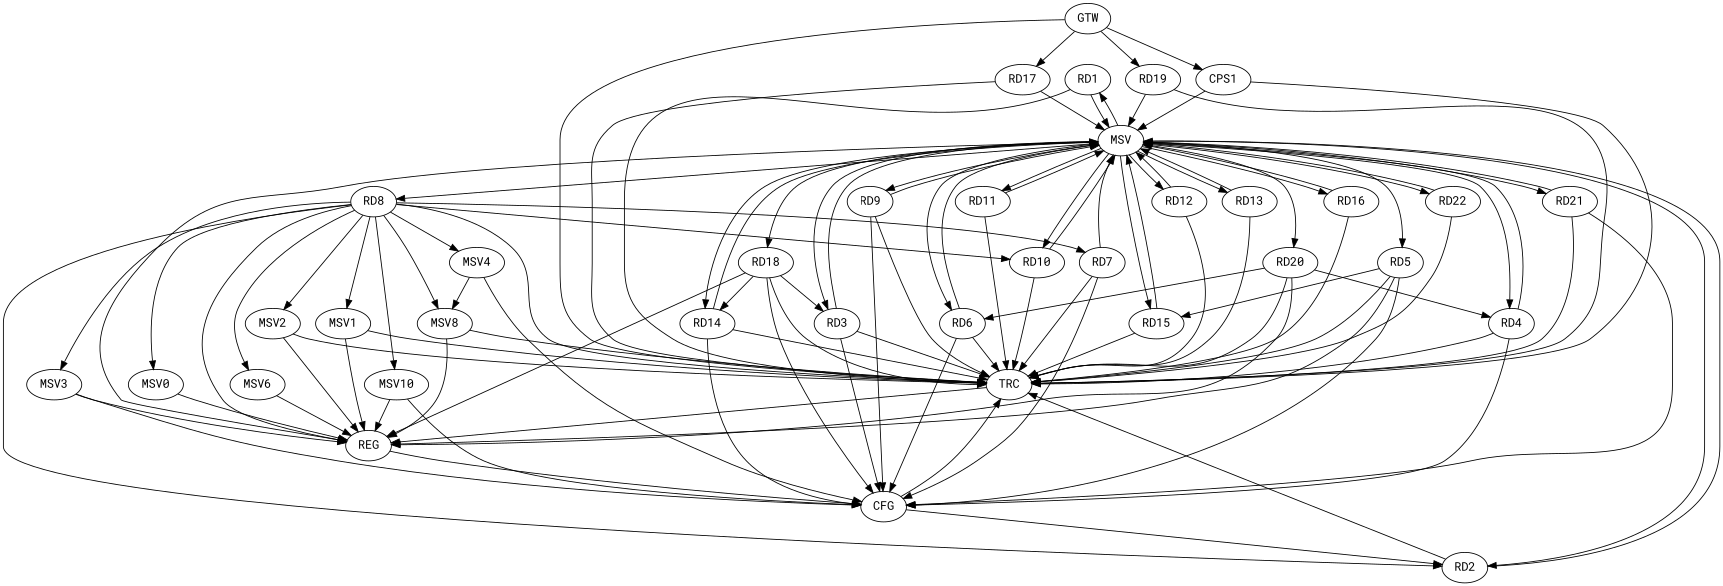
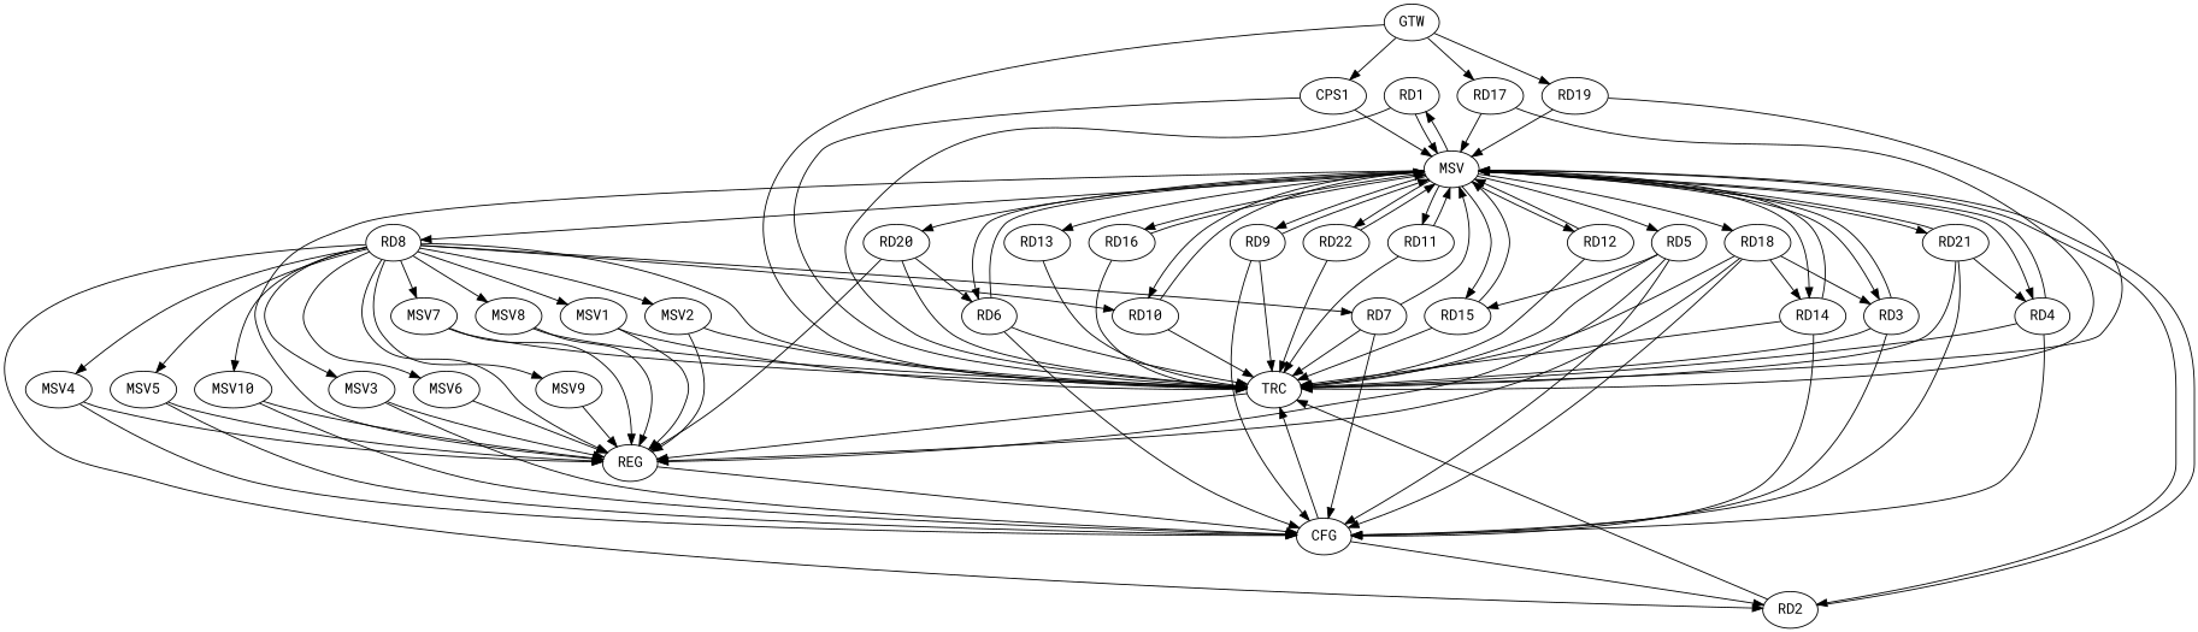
  strict digraph {
    fontname="Roboto Mono"
    node [fontname="Roboto Mono"]
    edge [fontname="Roboto Mono"]
    n1 [label=RD1]
    n2 [label=MSV]
    n3 [label=TRC]
    n4 [label=RD2]
    n5 [label=RD3]
    n6 [label=RD4]
    n7 [label=RD5]
    n8 [label=RD15]
    n9 [label=REG]
    n10 [label=RD6]
    n11 [label=RD8]
    n12 [label=RD10]
    n13 [label=RD9]
    n14 [label=RD11]
    n15 [label=RD12]
    n16 [label=RD13]
    n17 [label=RD14]
    n18 [label=RD16]
    n19 [label=RD18]
    n20 [label=RD20]
    n21 [label=RD21]
    n22 [label=RD22]
    n23 [label=CFG]
    n24 [label=RD7]
    n25 [label=MSV1]
    n26 [label=MSV2]
    n27 [label=MSV3]
    n28 [label=MSV4]
+   n29 [label=MSV5]
    n30 [label=MSV6]
+   n31 [label=MSV7]
    n32 [label=MSV8]
-   n33 [label=MSV0]
+   n33 [label=MSV9]
    n34 [label=MSV10]
    n35 [label=RD17]
    n36 [label=RD19]
    n37 [label=CPS1]
    n38 [label=GTW]
    n1 -> n2
    n1 -> n3
    n2 -> n1
    n2 -> n4
    n2 -> n5
    n2 -> n6
    n2 -> n7
    n2 -> n8
    n2 -> n9
    n2 -> n10
    n2 -> n11
    n2 -> n12
    n2 -> n13
    n2 -> n14
    n2 -> n15
    n2 -> n16
    n2 -> n17
    n2 -> n18
    n2 -> n19
    n2 -> n20
    n2 -> n21
    n2 -> n22
    n3 -> n9
    n4 -> n2
    n4 -> n3
    n5 -> n2
    n5 -> n3
    n5 -> n23
    n6 -> n2
    n6 -> n3
    n6 -> n23
    n7 -> n3
    n7 -> n8
    n7 -> n9
    n7 -> n23
    n8 -> n2
    n8 -> n3
    n9 -> n23
    n10 -> n2
    n10 -> n3
    n10 -> n23
    n11 -> n3
    n11 -> n4
    n11 -> n9
    n11 -> n12
    n11 -> n24
    n11 -> n25
    n11 -> n26
    n11 -> n27
    n11 -> n28
+   n11 -> n29
    n11 -> n30
+   n11 -> n31
    n11 -> n32
    n11 -> n33
    n11 -> n34
    n12 -> n2
    n12 -> n3
    n13 -> n2
    n13 -> n3
    n13 -> n23
    n14 -> n2
    n14 -> n3
    n15 -> n2
    n15 -> n3
-   n16 -> n2
    n16 -> n3
    n17 -> n2
    n17 -> n3
    n17 -> n23
    n18 -> n2
    n18 -> n3
    n19 -> n3
    n19 -> n5
    n19 -> n9
    n19 -> n17
    n19 -> n23
    n20 -> n3
-   n20 -> n6
+   n21 -> n6
    n20 -> n9
    n20 -> n10
    n21 -> n2
    n21 -> n3
    n21 -> n23
    n22 -> n2
    n22 -> n3
    n23 -> n3
    n23 -> n4
    n24 -> n2
    n24 -> n3
    n24 -> n23
    n25 -> n3
    n25 -> n9
    n26 -> n3
    n26 -> n9
    n27 -> n9
    n27 -> n23
-   n28 -> n32
+   n28 -> n9
    n28 -> n23
+   n29 -> n9
+   n29 -> n23
    n30 -> n9
+   n31 -> n3
+   n31 -> n9
    n32 -> n3
    n32 -> n9
    n33 -> n9
    n34 -> n9
    n34 -> n23
    n35 -> n2
    n35 -> n3
    n36 -> n2
    n36 -> n3
    n37 -> n2
    n37 -> n3
    n38 -> n3
    n38 -> n35
    n38 -> n36
    n38 -> n37
  }
